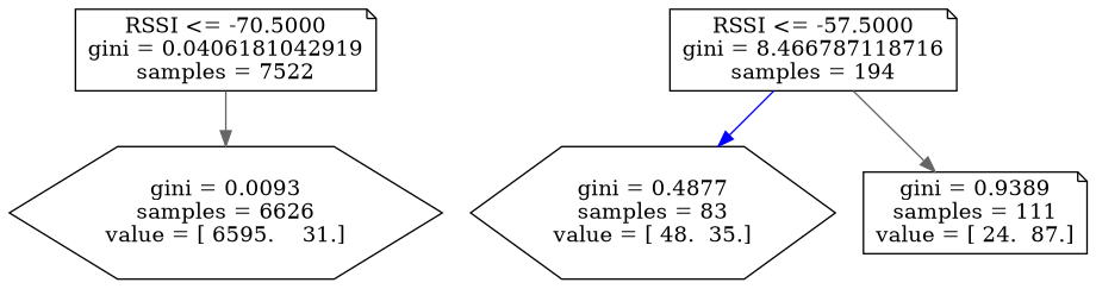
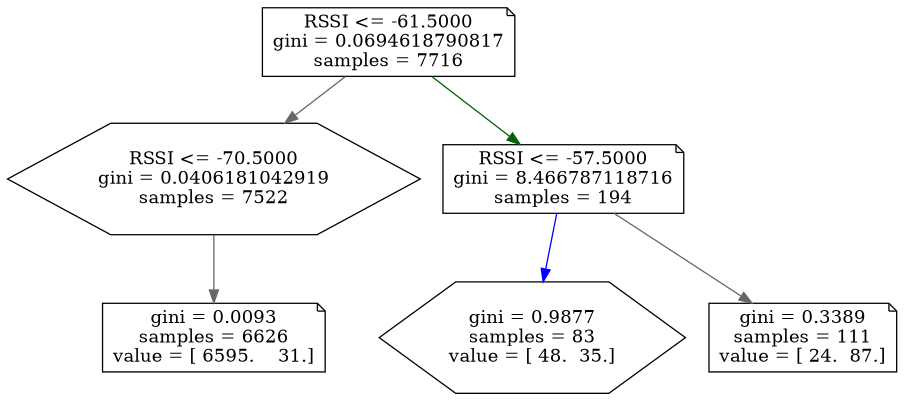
  digraph {
    node [shape=note]
    edge [color=gray40]
-   n2 [label="RSSI <= -70.5000\ngini = 0.0406181042919\nsamples = 7522"]
+   n1 [label="RSSI <= -61.5000\ngini = 0.0694618790817\nsamples = 7716"]
+   n2 [label="RSSI <= -70.5000\ngini = 0.0406181042919\nsamples = 7522" shape=hexagon]
    n3 [label="RSSI <= -57.5000\ngini = 8.466787118716\nsamples = 194"]
-   n4 [label="gini = 0.0093\nsamples = 6626\nvalue = [ 6595.    31.]" shape=hexagon]
-   n5 [label="gini = 0.4877\nsamples = 83\nvalue = [ 48.  35.]" shape=hexagon]
-   n6 [label="gini = 0.9389\nsamples = 111\nvalue = [ 24.  87.]"]
+   n4 [label="gini = 0.0093\nsamples = 6626\nvalue = [ 6595.    31.]"]
+   n5 [label="gini = 0.9877\nsamples = 83\nvalue = [ 48.  35.]" shape=hexagon]
+   n6 [label="gini = 0.3389\nsamples = 111\nvalue = [ 24.  87.]"]
+   n1 -> n2
+   n1 -> n3 [color=darkgreen]
    n2 -> n4
    n3 -> n5 [color=blue]
    n3 -> n6
  }
